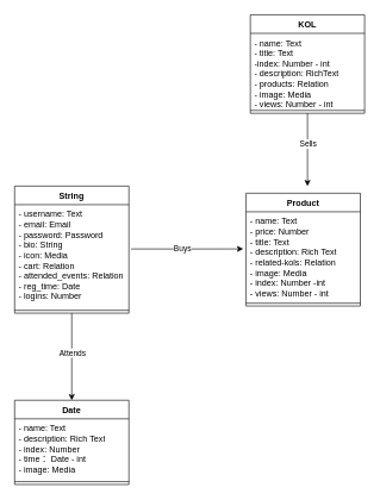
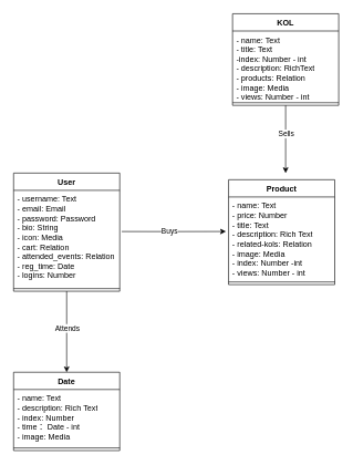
  <mxCell id="0" />
  <mxCell id="1" parent="0" />
  <mxCell id="2" style="edgeStyle=orthogonalEdgeStyle;rounded=0;orthogonalLoop=1;jettySize=auto;html=1;" parent="1" source="4" edge="1"><mxGeometry relative="1" as="geometry"><mxPoint x="430" y="260" as="targetPoint" /></mxGeometry></mxCell>
  <mxCell id="3" value="Sells" style="edgeLabel;html=1;align=center;verticalAlign=middle;resizable=0;points=[];" parent="2" vertex="1" connectable="0"><mxGeometry x="0.239" relative="1" as="geometry"><mxPoint y="-21" as="offset" /></mxGeometry></mxCell>
  <mxCell id="4" value="KOL" style="swimlane;fontStyle=1;align=center;verticalAlign=top;childLayout=stackLayout;horizontal=1;startSize=26;horizontalStack=0;resizeParent=1;resizeParentMax=0;resizeLast=0;collapsible=1;marginBottom=0;whiteSpace=wrap;html=1;" parent="1" vertex="1"><mxGeometry x="350" y="20" width="160" height="138" as="geometry" /></mxCell>
  <mxCell id="5" value="- name: Text&lt;div&gt;- title: Text&lt;br&gt;&lt;/div&gt;&lt;div&gt;-index: Number - int&lt;/div&gt;&lt;div&gt;- description: RichText&lt;br&gt;&lt;/div&gt;&lt;div&gt;- products: Relation&lt;br&gt;&lt;/div&gt;&lt;div&gt;- image: Media&lt;br&gt;&lt;/div&gt;&lt;div&gt;- views: Number - int&lt;/div&gt;" style="text;strokeColor=none;fillColor=none;align=left;verticalAlign=top;spacingLeft=4;spacingRight=4;overflow=hidden;rotatable=0;points=[[0,0.5],[1,0.5]];portConstraint=eastwest;whiteSpace=wrap;html=1;" parent="4" vertex="1"><mxGeometry y="26" width="160" height="104" as="geometry" /></mxCell>
  <mxCell id="6" value="" style="line;strokeWidth=1;fillColor=none;align=left;verticalAlign=middle;spacingTop=-1;spacingLeft=3;spacingRight=3;rotatable=0;labelPosition=right;points=[];portConstraint=eastwest;strokeColor=inherit;" parent="4" vertex="1"><mxGeometry y="130" width="160" height="8" as="geometry" /></mxCell>
  <mxCell id="7" value="Date" style="swimlane;fontStyle=1;align=center;verticalAlign=top;childLayout=stackLayout;horizontal=1;startSize=26;horizontalStack=0;resizeParent=1;resizeParentMax=0;resizeLast=0;collapsible=1;marginBottom=0;whiteSpace=wrap;html=1;" parent="1" vertex="1"><mxGeometry x="20" y="560" width="160" height="118" as="geometry" /></mxCell>
  <mxCell id="8" value="- name: Text&lt;div&gt;- description: Rich&amp;nbsp;&lt;span style=&quot;background-color: initial;&quot;&gt;Text&lt;/span&gt;&lt;br&gt;&lt;/div&gt;&lt;div&gt;- index: Number&lt;/div&gt;&lt;div&gt;- time： Date - int&lt;/div&gt;&lt;div&gt;- image: Media&lt;/div&gt;" style="text;strokeColor=none;fillColor=none;align=left;verticalAlign=top;spacingLeft=4;spacingRight=4;overflow=hidden;rotatable=0;points=[[0,0.5],[1,0.5]];portConstraint=eastwest;whiteSpace=wrap;html=1;" parent="7" vertex="1"><mxGeometry y="26" width="160" height="84" as="geometry" /></mxCell>
  <mxCell id="9" value="" style="line;strokeWidth=1;fillColor=none;align=left;verticalAlign=middle;spacingTop=-1;spacingLeft=3;spacingRight=3;rotatable=0;labelPosition=right;points=[];portConstraint=eastwest;strokeColor=inherit;" parent="7" vertex="1"><mxGeometry y="110" width="160" height="8" as="geometry" /></mxCell>
  <mxCell id="10" value="Product" style="swimlane;fontStyle=1;align=center;verticalAlign=top;childLayout=stackLayout;horizontal=1;startSize=26;horizontalStack=0;resizeParent=1;resizeParentMax=0;resizeLast=0;collapsible=1;marginBottom=0;whiteSpace=wrap;html=1;" parent="1" vertex="1"><mxGeometry x="344" y="270" width="160" height="158" as="geometry" /></mxCell>
  <mxCell id="11" value="- name: Text&lt;div&gt;- price: Number&lt;/div&gt;&lt;div&gt;- title:&amp;nbsp;&lt;span style=&quot;background-color: initial;&quot;&gt;Text&lt;/span&gt;&lt;br&gt;&lt;/div&gt;&lt;div&gt;- description: Rich&amp;nbsp;&lt;span style=&quot;background-color: initial;&quot;&gt;Text&lt;/span&gt;&lt;br&gt;&lt;/div&gt;&lt;div&gt;- related-kols: Relation&lt;br&gt;&lt;/div&gt;&lt;div&gt;- image: Media&lt;br&gt;&lt;/div&gt;&lt;div&gt;- index: Number -int&lt;/div&gt;&lt;div&gt;- views: Number - int&lt;/div&gt;" style="text;strokeColor=none;fillColor=none;align=left;verticalAlign=top;spacingLeft=4;spacingRight=4;overflow=hidden;rotatable=0;points=[[0,0.5],[1,0.5]];portConstraint=eastwest;whiteSpace=wrap;html=1;" parent="10" vertex="1"><mxGeometry y="26" width="160" height="124" as="geometry" /></mxCell>
  <mxCell id="12" value="" style="line;strokeWidth=1;fillColor=none;align=left;verticalAlign=middle;spacingTop=-1;spacingLeft=3;spacingRight=3;rotatable=0;labelPosition=right;points=[];portConstraint=eastwest;strokeColor=inherit;" parent="10" vertex="1"><mxGeometry y="150" width="160" height="8" as="geometry" /></mxCell>
  <mxCell id="13" style="edgeStyle=orthogonalEdgeStyle;rounded=0;orthogonalLoop=1;jettySize=auto;html=1;" parent="1" source="15" edge="1"><mxGeometry relative="1" as="geometry"><mxPoint x="100" y="560" as="targetPoint" /></mxGeometry></mxCell>
  <mxCell id="14" value="Attends" style="edgeLabel;html=1;align=center;verticalAlign=middle;resizable=0;points=[];" parent="13" vertex="1" connectable="0"><mxGeometry x="-0.27" y="3" relative="1" as="geometry"><mxPoint x="-3" y="10" as="offset" /></mxGeometry></mxCell>
- <mxCell id="15" value="String" style="swimlane;fontStyle=1;align=center;verticalAlign=top;childLayout=stackLayout;horizontal=1;startSize=26;horizontalStack=0;resizeParent=1;resizeParentMax=0;resizeLast=0;collapsible=1;marginBottom=0;whiteSpace=wrap;html=1;" parent="1" vertex="1"><mxGeometry x="20" y="260" width="160" height="178" as="geometry" /></mxCell>
+ <mxCell id="15" value="User" style="swimlane;fontStyle=1;align=center;verticalAlign=top;childLayout=stackLayout;horizontal=1;startSize=26;horizontalStack=0;resizeParent=1;resizeParentMax=0;resizeLast=0;collapsible=1;marginBottom=0;whiteSpace=wrap;html=1;" parent="1" vertex="1"><mxGeometry x="20" y="260" width="160" height="178" as="geometry" /></mxCell>
  <mxCell id="16" style="edgeStyle=orthogonalEdgeStyle;rounded=0;orthogonalLoop=1;jettySize=auto;html=1;exitX=1.019;exitY=0.431;exitDx=0;exitDy=0;exitPerimeter=0;" parent="15" source="18" edge="1"><mxGeometry relative="1" as="geometry"><mxPoint x="320" y="88" as="targetPoint" /></mxGeometry></mxCell>
  <mxCell id="17" value="Buys" style="edgeLabel;html=1;align=center;verticalAlign=middle;resizable=0;points=[];" parent="16" vertex="1" connectable="0"><mxGeometry x="-0.103" y="1" relative="1" as="geometry"><mxPoint as="offset" /></mxGeometry></mxCell>
  <mxCell id="18" value="- username: Text&lt;div&gt;- email: Email&lt;/div&gt;&lt;div&gt;- password: Password&lt;br&gt;&lt;div&gt;- bio: String&lt;/div&gt;&lt;div&gt;- icon: Media&lt;br&gt;&lt;/div&gt;&lt;/div&gt;&lt;div&gt;- cart: Relation&lt;/div&gt;&lt;div&gt;- attended_events: Relation&lt;/div&gt;&lt;div&gt;- reg_time: Date&lt;/div&gt;&lt;div&gt;- logins: Number&lt;/div&gt;" style="text;strokeColor=none;fillColor=none;align=left;verticalAlign=top;spacingLeft=4;spacingRight=4;overflow=hidden;rotatable=0;points=[[0,0.5],[1,0.5]];portConstraint=eastwest;whiteSpace=wrap;html=1;" parent="15" vertex="1"><mxGeometry y="26" width="160" height="144" as="geometry" /></mxCell>
  <mxCell id="19" value="" style="line;strokeWidth=1;fillColor=none;align=left;verticalAlign=middle;spacingTop=-1;spacingLeft=3;spacingRight=3;rotatable=0;labelPosition=right;points=[];portConstraint=eastwest;strokeColor=inherit;" parent="15" vertex="1"><mxGeometry y="170" width="160" height="8" as="geometry" /></mxCell>
